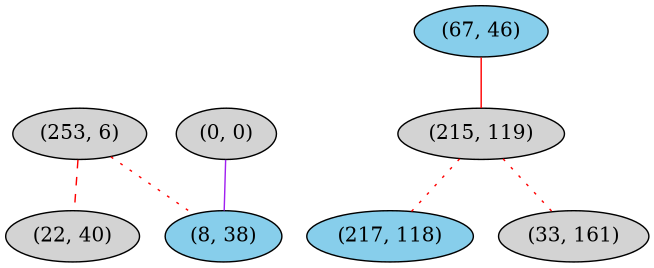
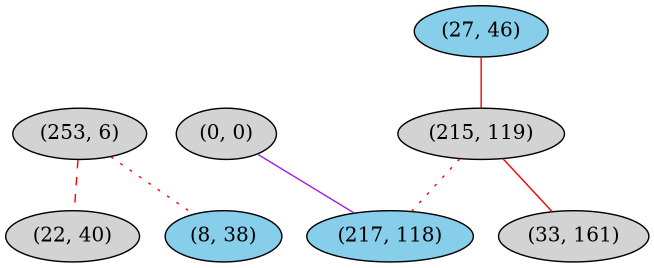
  graph {
    node [fillcolor=lightgrey style=filled]
    edge [color=red style=solid weight=1]
    "(253, 6)"
    "(22, 40)"
    "(8, 38)" [fillcolor=skyblue]
    "(0, 0)"
-   "(27, 46)" [fillcolor=skyblue label="(67, 46)"]
+   "(27, 46)" [fillcolor=skyblue]
    "(215, 119)"
    "(217, 118)" [fillcolor=skyblue]
    "(33, 161)"
    "(253, 6)" -- "(22, 40)" [style=dashed]
    "(253, 6)" -- "(8, 38)" [style=dotted]
-   "(0, 0)" -- "(8, 38)" [color=purple weight=4]
+   "(0, 0)" -- "(217, 118)" [color=purple weight=4]
    "(27, 46)" -- "(215, 119)"
    "(215, 119)" -- "(217, 118)" [style=dotted]
-   "(215, 119)" -- "(33, 161)" [style=dotted]
+   "(215, 119)" -- "(33, 161)"
  }
